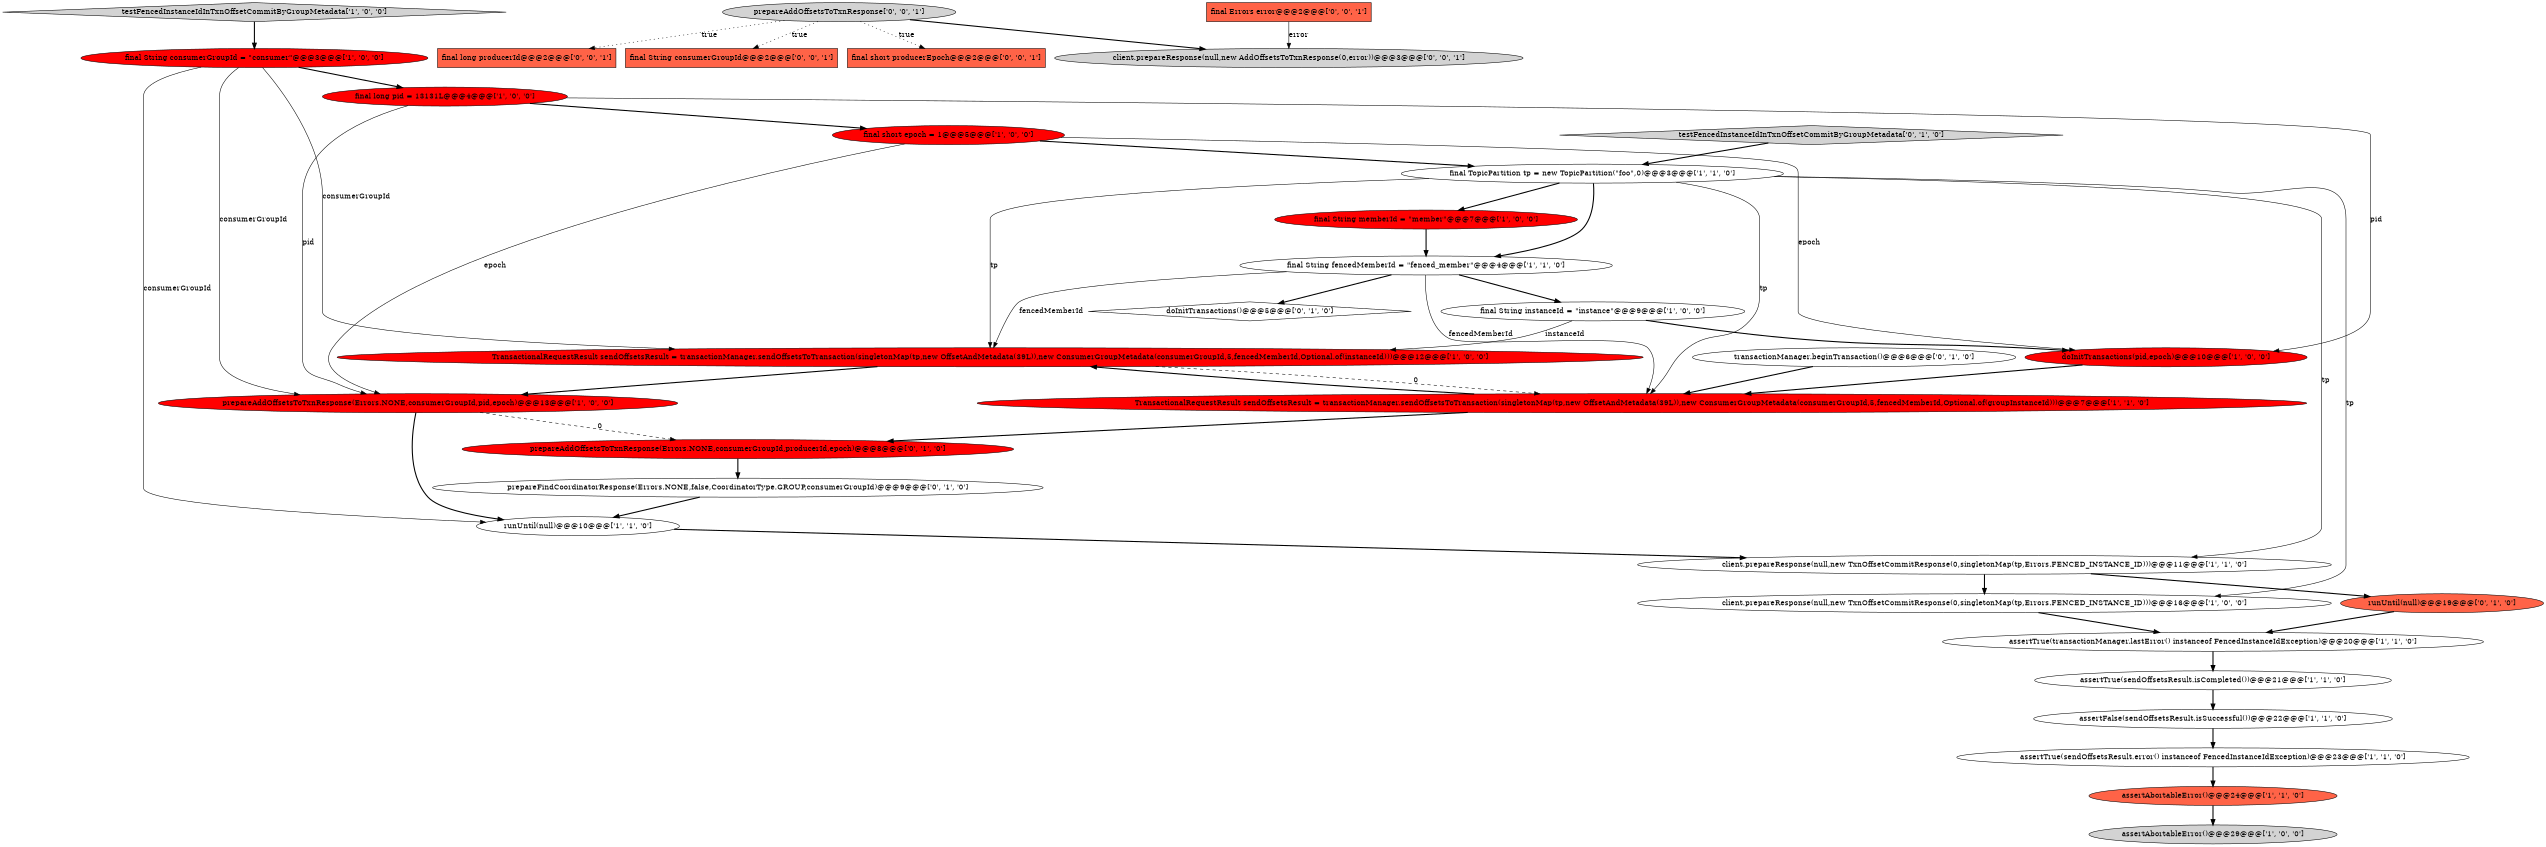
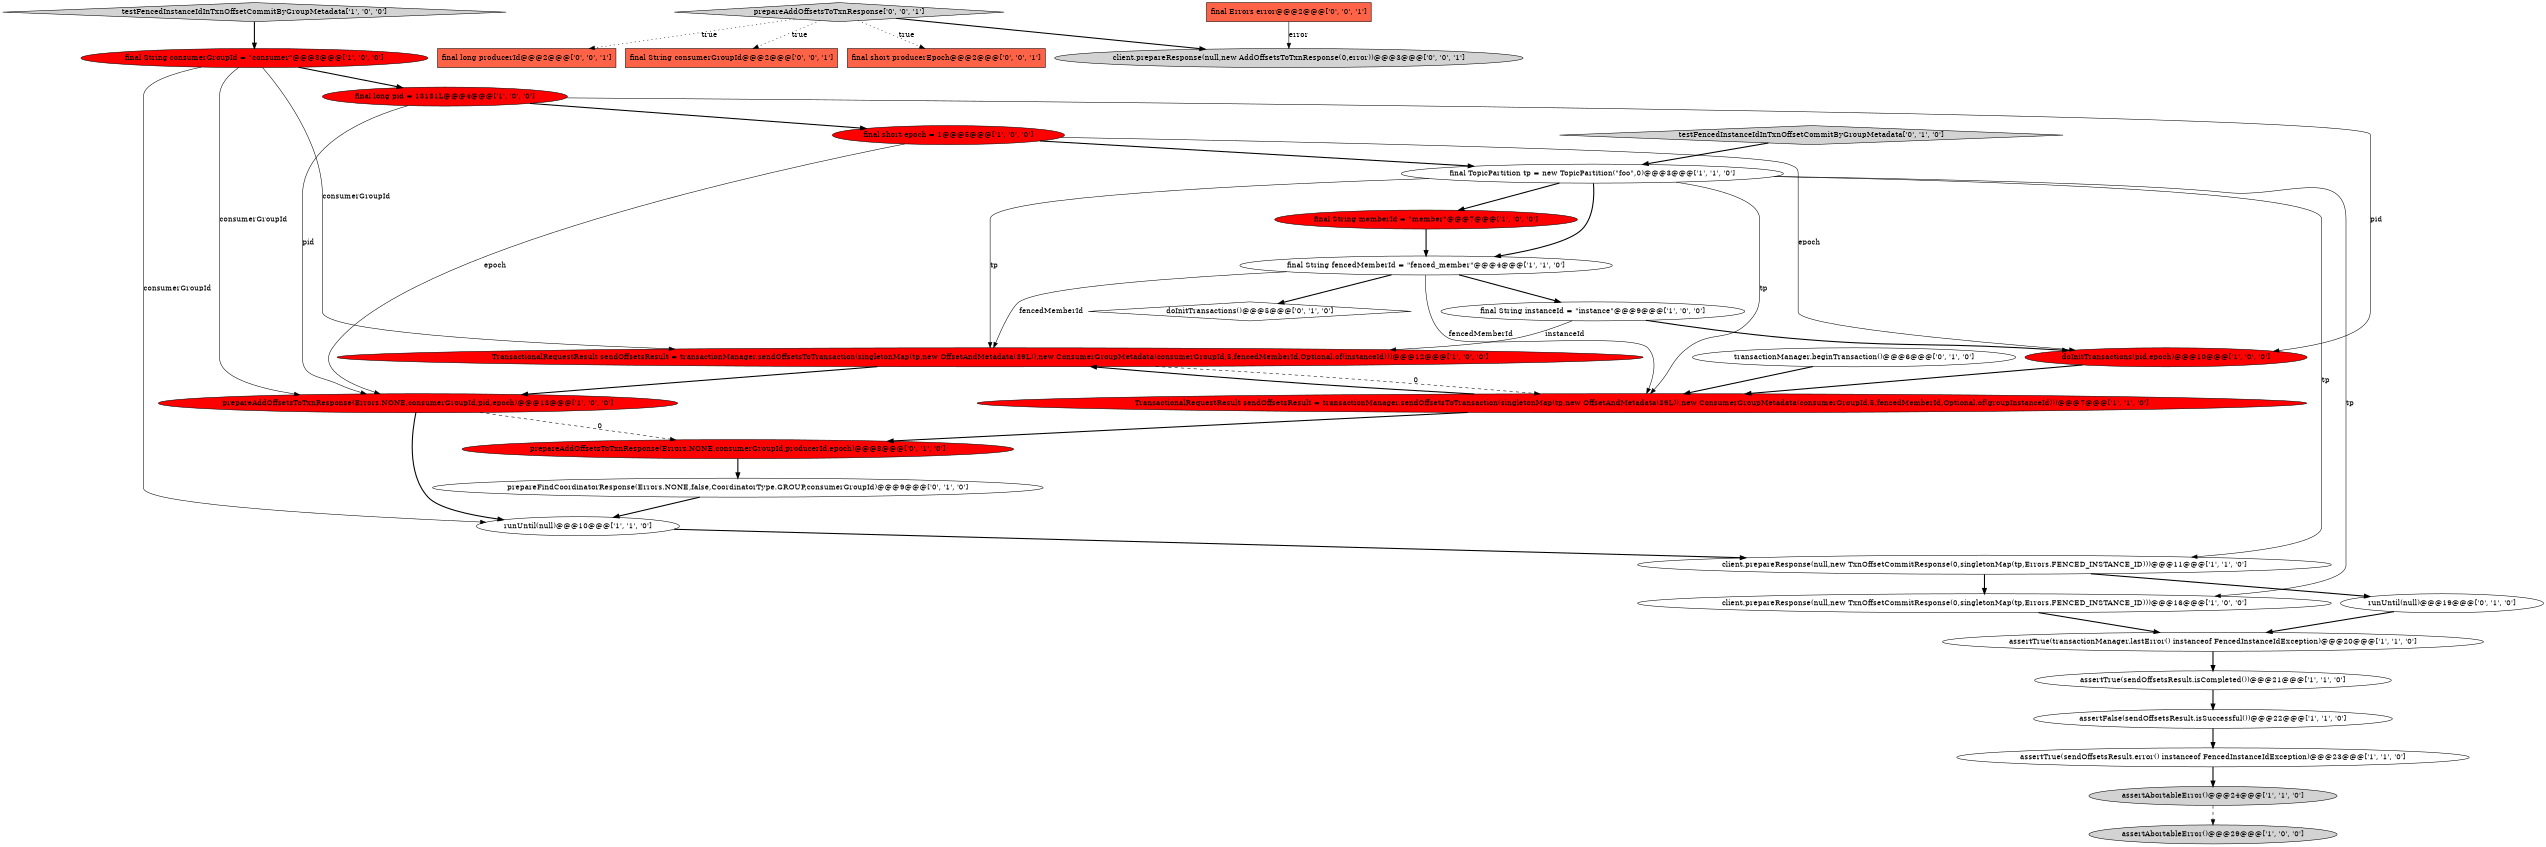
  digraph {
    node [fillcolor=white shape=ellipse style=filled]
    edge [style=bold]
    n1 [label="final String instanceId = \"instance\"@@@9@@@['1', '0', '0']"]
    n2 [fillcolor=red label="TransactionalRequestResult sendOffsetsResult = transactionManager.sendOffsetsToTransaction(singletonMap(tp,new OffsetAndMetadata(39L)),new ConsumerGroupMetadata(consumerGroupId,5,fencedMemberId,Optional.of(instanceId)))@@@12@@@['1', '0', '0']"]
    n3 [fillcolor=red label="doInitTransactions(pid,epoch)@@@10@@@['1', '0', '0']"]
    n4 [fillcolor=red label="prepareAddOffsetsToTxnResponse(Errors.NONE,consumerGroupId,pid,epoch)@@@13@@@['1', '0', '0']"]
    n5 [fillcolor=red label="TransactionalRequestResult sendOffsetsResult = transactionManager.sendOffsetsToTransaction(singletonMap(tp,new OffsetAndMetadata(39L)),new ConsumerGroupMetadata(consumerGroupId,5,fencedMemberId,Optional.of(groupInstanceId)))@@@7@@@['1', '1', '0']"]
    n6 [label="runUntil(null)@@@10@@@['1', '1', '0']"]
    n7 [label="client.prepareResponse(null,new TxnOffsetCommitResponse(0,singletonMap(tp,Errors.FENCED_INSTANCE_ID)))@@@11@@@['1', '1', '0']"]
    n8 [label="client.prepareResponse(null,new TxnOffsetCommitResponse(0,singletonMap(tp,Errors.FENCED_INSTANCE_ID)))@@@16@@@['1', '0', '0']"]
-   n9 [fillcolor=tomato label="runUntil(null)@@@19@@@['0', '1', '0']"]
+   n9 [label="runUntil(null)@@@19@@@['0', '1', '0']"]
    n10 [fillcolor=tomato label="final short producerEpoch@@@2@@@['0', '0', '1']" shape=box]
    n11 [fillcolor=tomato label="final String consumerGroupId@@@2@@@['0', '0', '1']" shape=box]
    n12 [fillcolor=red label="final String memberId = \"member\"@@@7@@@['1', '0', '0']"]
    n13 [label="final String fencedMemberId = \"fenced_member\"@@@4@@@['1', '1', '0']"]
    n14 [label="doInitTransactions()@@@5@@@['0', '1', '0']" shape=diamond]
    n15 [fillcolor=lightgray label="client.prepareResponse(null,new AddOffsetsToTxnResponse(0,error))@@@3@@@['0', '0', '1']"]
    n16 [fillcolor=tomato label="final Errors error@@@2@@@['0', '0', '1']" shape=box]
    n17 [fillcolor=red label="final long pid = 13131L@@@4@@@['1', '0', '0']"]
    n18 [fillcolor=red label="final short epoch = 1@@@5@@@['1', '0', '0']"]
    n19 [fillcolor=red label="prepareAddOffsetsToTxnResponse(Errors.NONE,consumerGroupId,producerId,epoch)@@@8@@@['0', '1', '0']"]
    n20 [label="final TopicPartition tp = new TopicPartition(\"foo\",0)@@@3@@@['1', '1', '0']"]
    n21 [label="assertTrue(sendOffsetsResult.error() instanceof FencedInstanceIdException)@@@23@@@['1', '1', '0']"]
-   n22 [fillcolor=tomato label="assertAbortableError()@@@24@@@['1', '1', '0']"]
+   n22 [fillcolor=lightgray label="assertAbortableError()@@@24@@@['1', '1', '0']"]
    n23 [fillcolor=lightgray label="assertAbortableError()@@@29@@@['1', '0', '0']"]
    n24 [label="transactionManager.beginTransaction()@@@6@@@['0', '1', '0']"]
    n25 [fillcolor=tomato label="final long producerId@@@2@@@['0', '0', '1']" shape=box]
    n26 [fillcolor=red label="final String consumerGroupId = \"consumer\"@@@3@@@['1', '0', '0']"]
-   n27 [fillcolor=lightgray label="prepareAddOffsetsToTxnResponse['0', '0', '1']"]
+   n27 [fillcolor=lightgray label="prepareAddOffsetsToTxnResponse['0', '0', '1']" shape=diamond]
    n28 [label="prepareFindCoordinatorResponse(Errors.NONE,false,CoordinatorType.GROUP,consumerGroupId)@@@9@@@['0', '1', '0']"]
    n29 [fillcolor=lightgray label="testFencedInstanceIdInTxnOffsetCommitByGroupMetadata['1', '0', '0']" shape=diamond]
    n30 [label="assertTrue(transactionManager.lastError() instanceof FencedInstanceIdException)@@@20@@@['1', '1', '0']"]
    n31 [label="assertTrue(sendOffsetsResult.isCompleted())@@@21@@@['1', '1', '0']"]
    n32 [label="assertFalse(sendOffsetsResult.isSuccessful())@@@22@@@['1', '1', '0']"]
    n33 [fillcolor=lightgray label="testFencedInstanceIdInTxnOffsetCommitByGroupMetadata['0', '1', '0']" shape=diamond]
    n1 -> n2 [label=instanceId style=solid]
    n1 -> n3
    n2 -> n4
    n2 -> n5 [label=0 style=dashed]
    n3 -> n5
    n4 -> n6
    n4 -> n19 [label=0 style=dashed]
    n5 -> n2
    n5 -> n19
    n6 -> n7
    n7 -> n8
    n7 -> n9
    n8 -> n30
    n9 -> n30
    n12 -> n13
    n13 -> n1
    n13 -> n2 [label=fencedMemberId style=solid]
    n13 -> n5 [label=fencedMemberId style=solid]
    n13 -> n14
    n16 -> n15 [label=error style=solid]
    n17 -> n3 [label=pid style=solid]
    n17 -> n4 [label=pid style=solid]
    n17 -> n18
    n18 -> n3 [label=epoch style=solid]
    n18 -> n4 [label=epoch style=solid]
    n18 -> n20
    n19 -> n28
    n20 -> n2 [label=tp style=solid]
    n20 -> n5 [label=tp style=solid]
    n20 -> n7 [label=tp style=solid]
    n20 -> n8 [label=tp style=solid]
    n20 -> n12
    n20 -> n13
    n21 -> n22
-   n22 -> n23
+   n22 -> n23 [style=dashed]
    n24 -> n5
    n26 -> n2 [label=consumerGroupId style=solid]
    n26 -> n4 [label=consumerGroupId style=solid]
    n26 -> n6 [label=consumerGroupId style=solid]
    n26 -> n17
    n27 -> n10 [label=true style=dotted]
    n27 -> n11 [label=true style=dotted]
    n27 -> n15
    n27 -> n25 [label=true style=dotted]
    n28 -> n6
    n29 -> n26
    n30 -> n31
    n31 -> n32
    n32 -> n21
    n33 -> n20
  }
